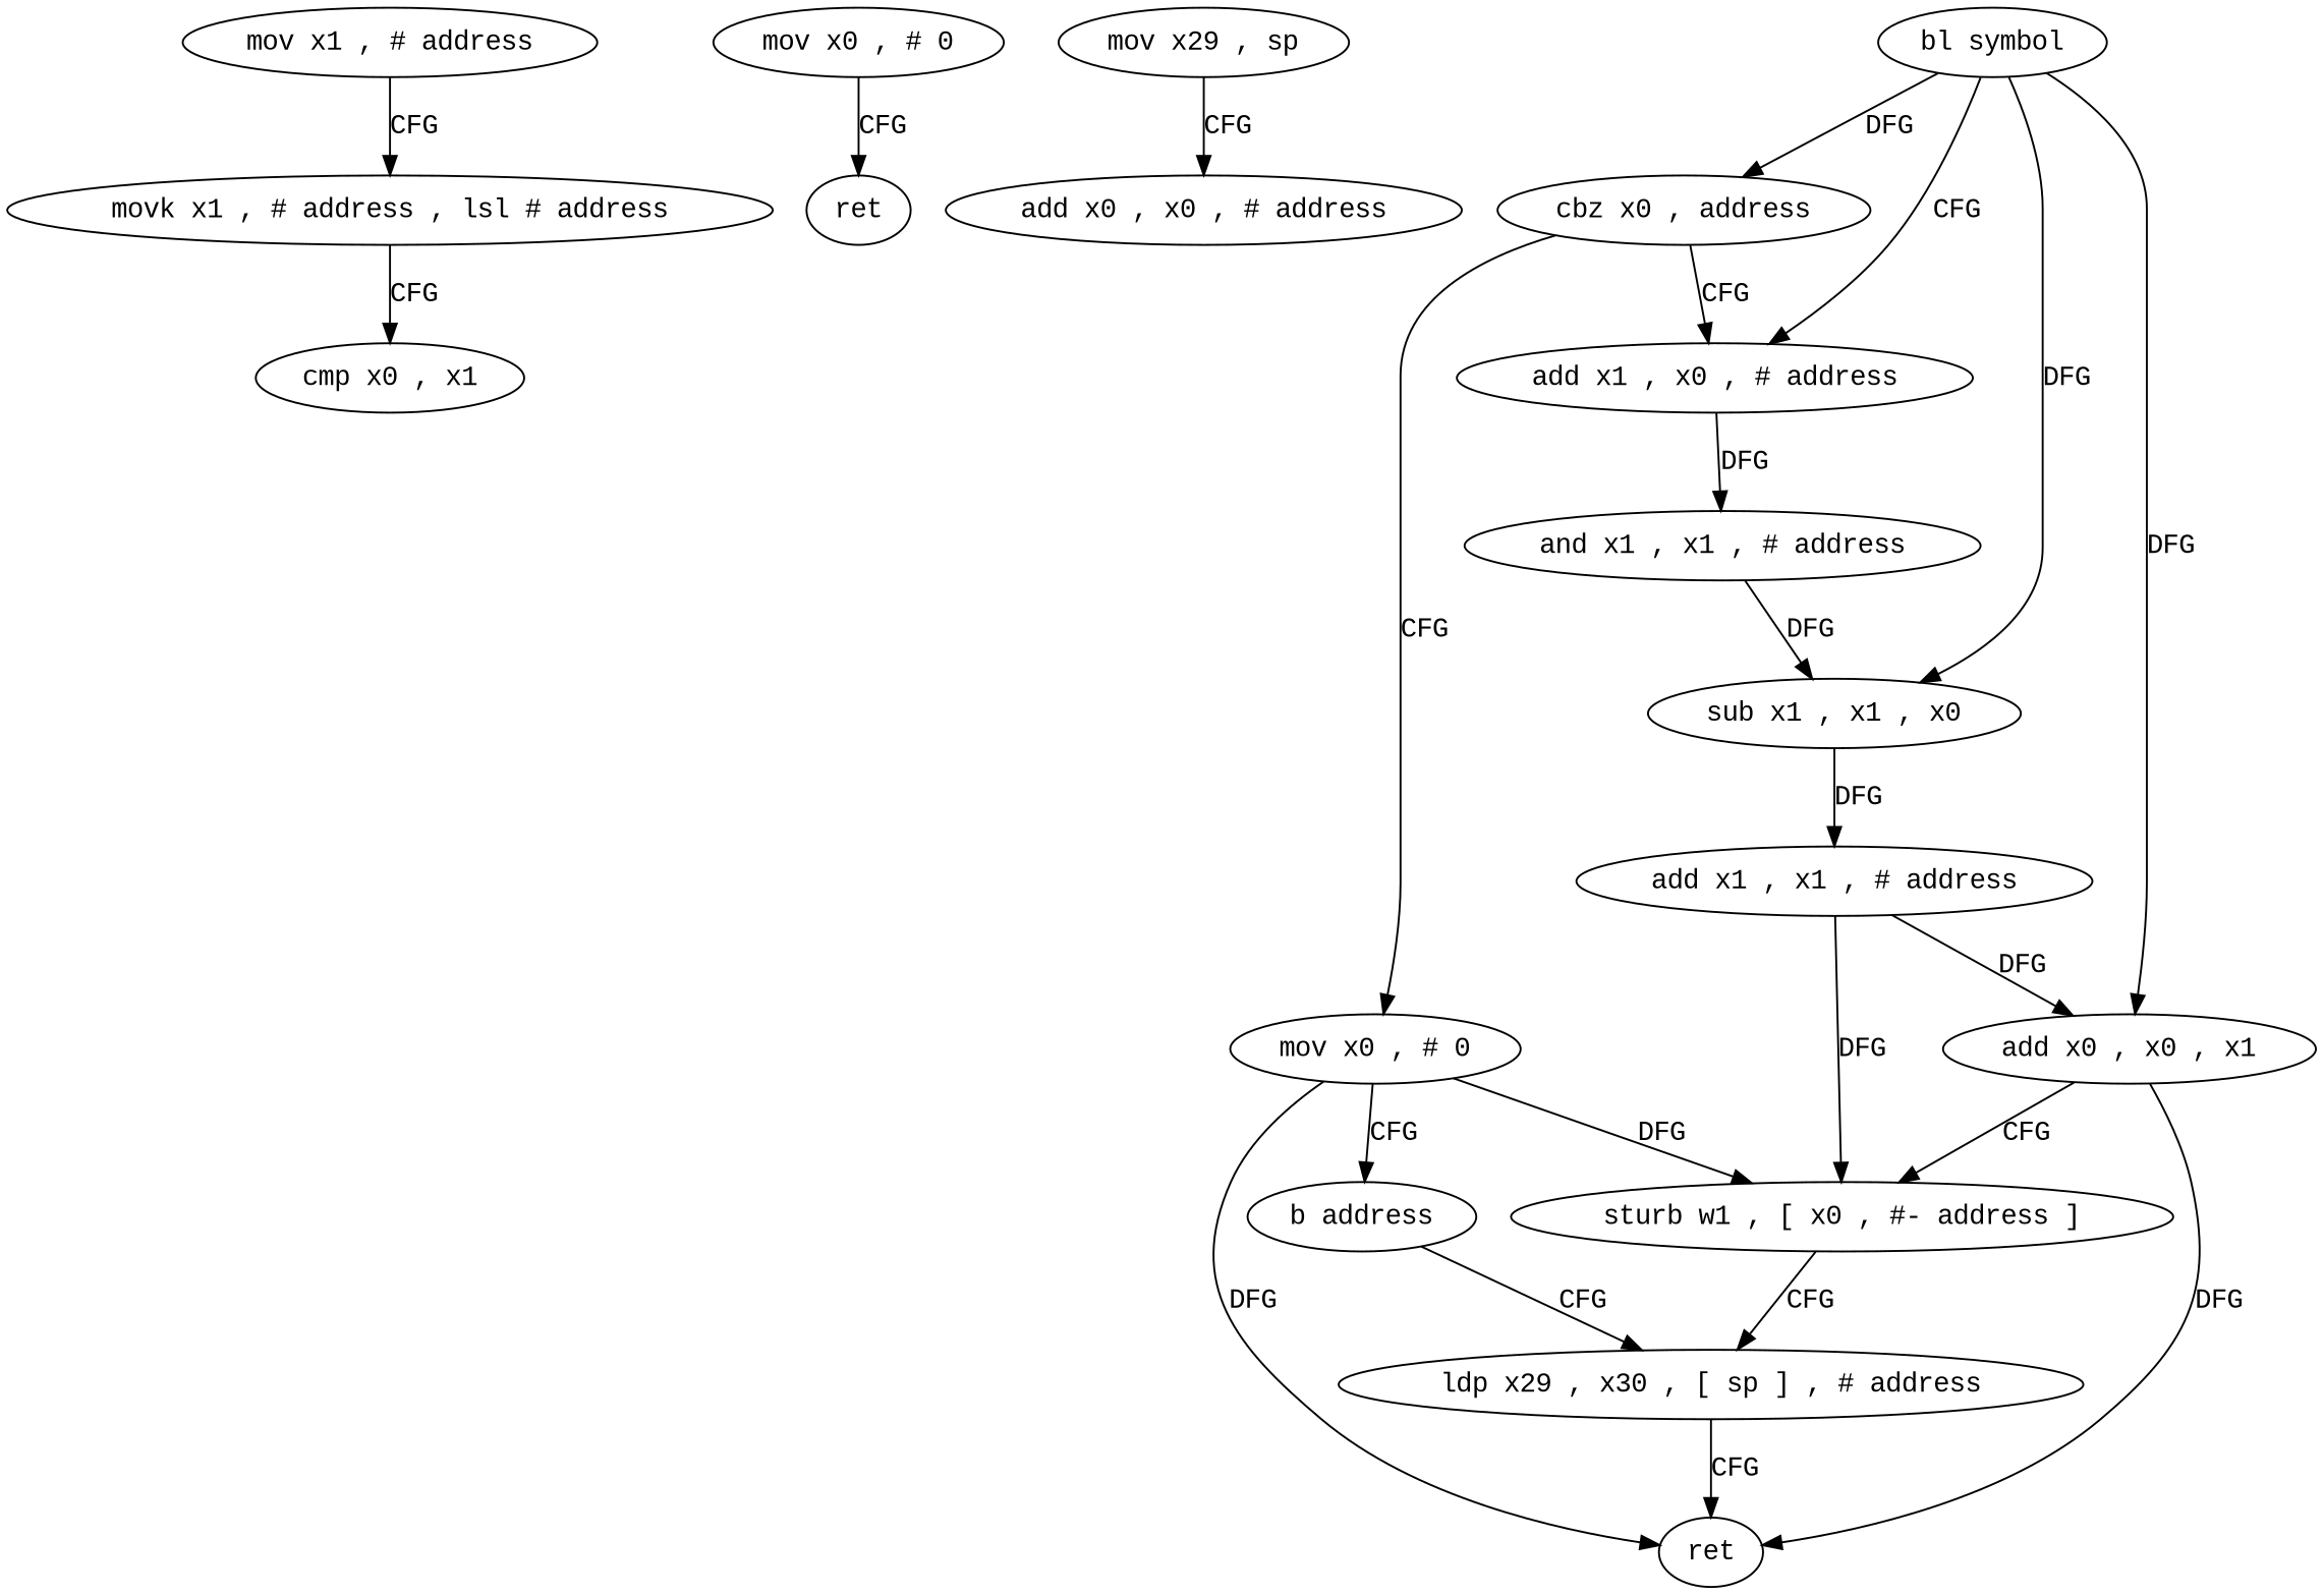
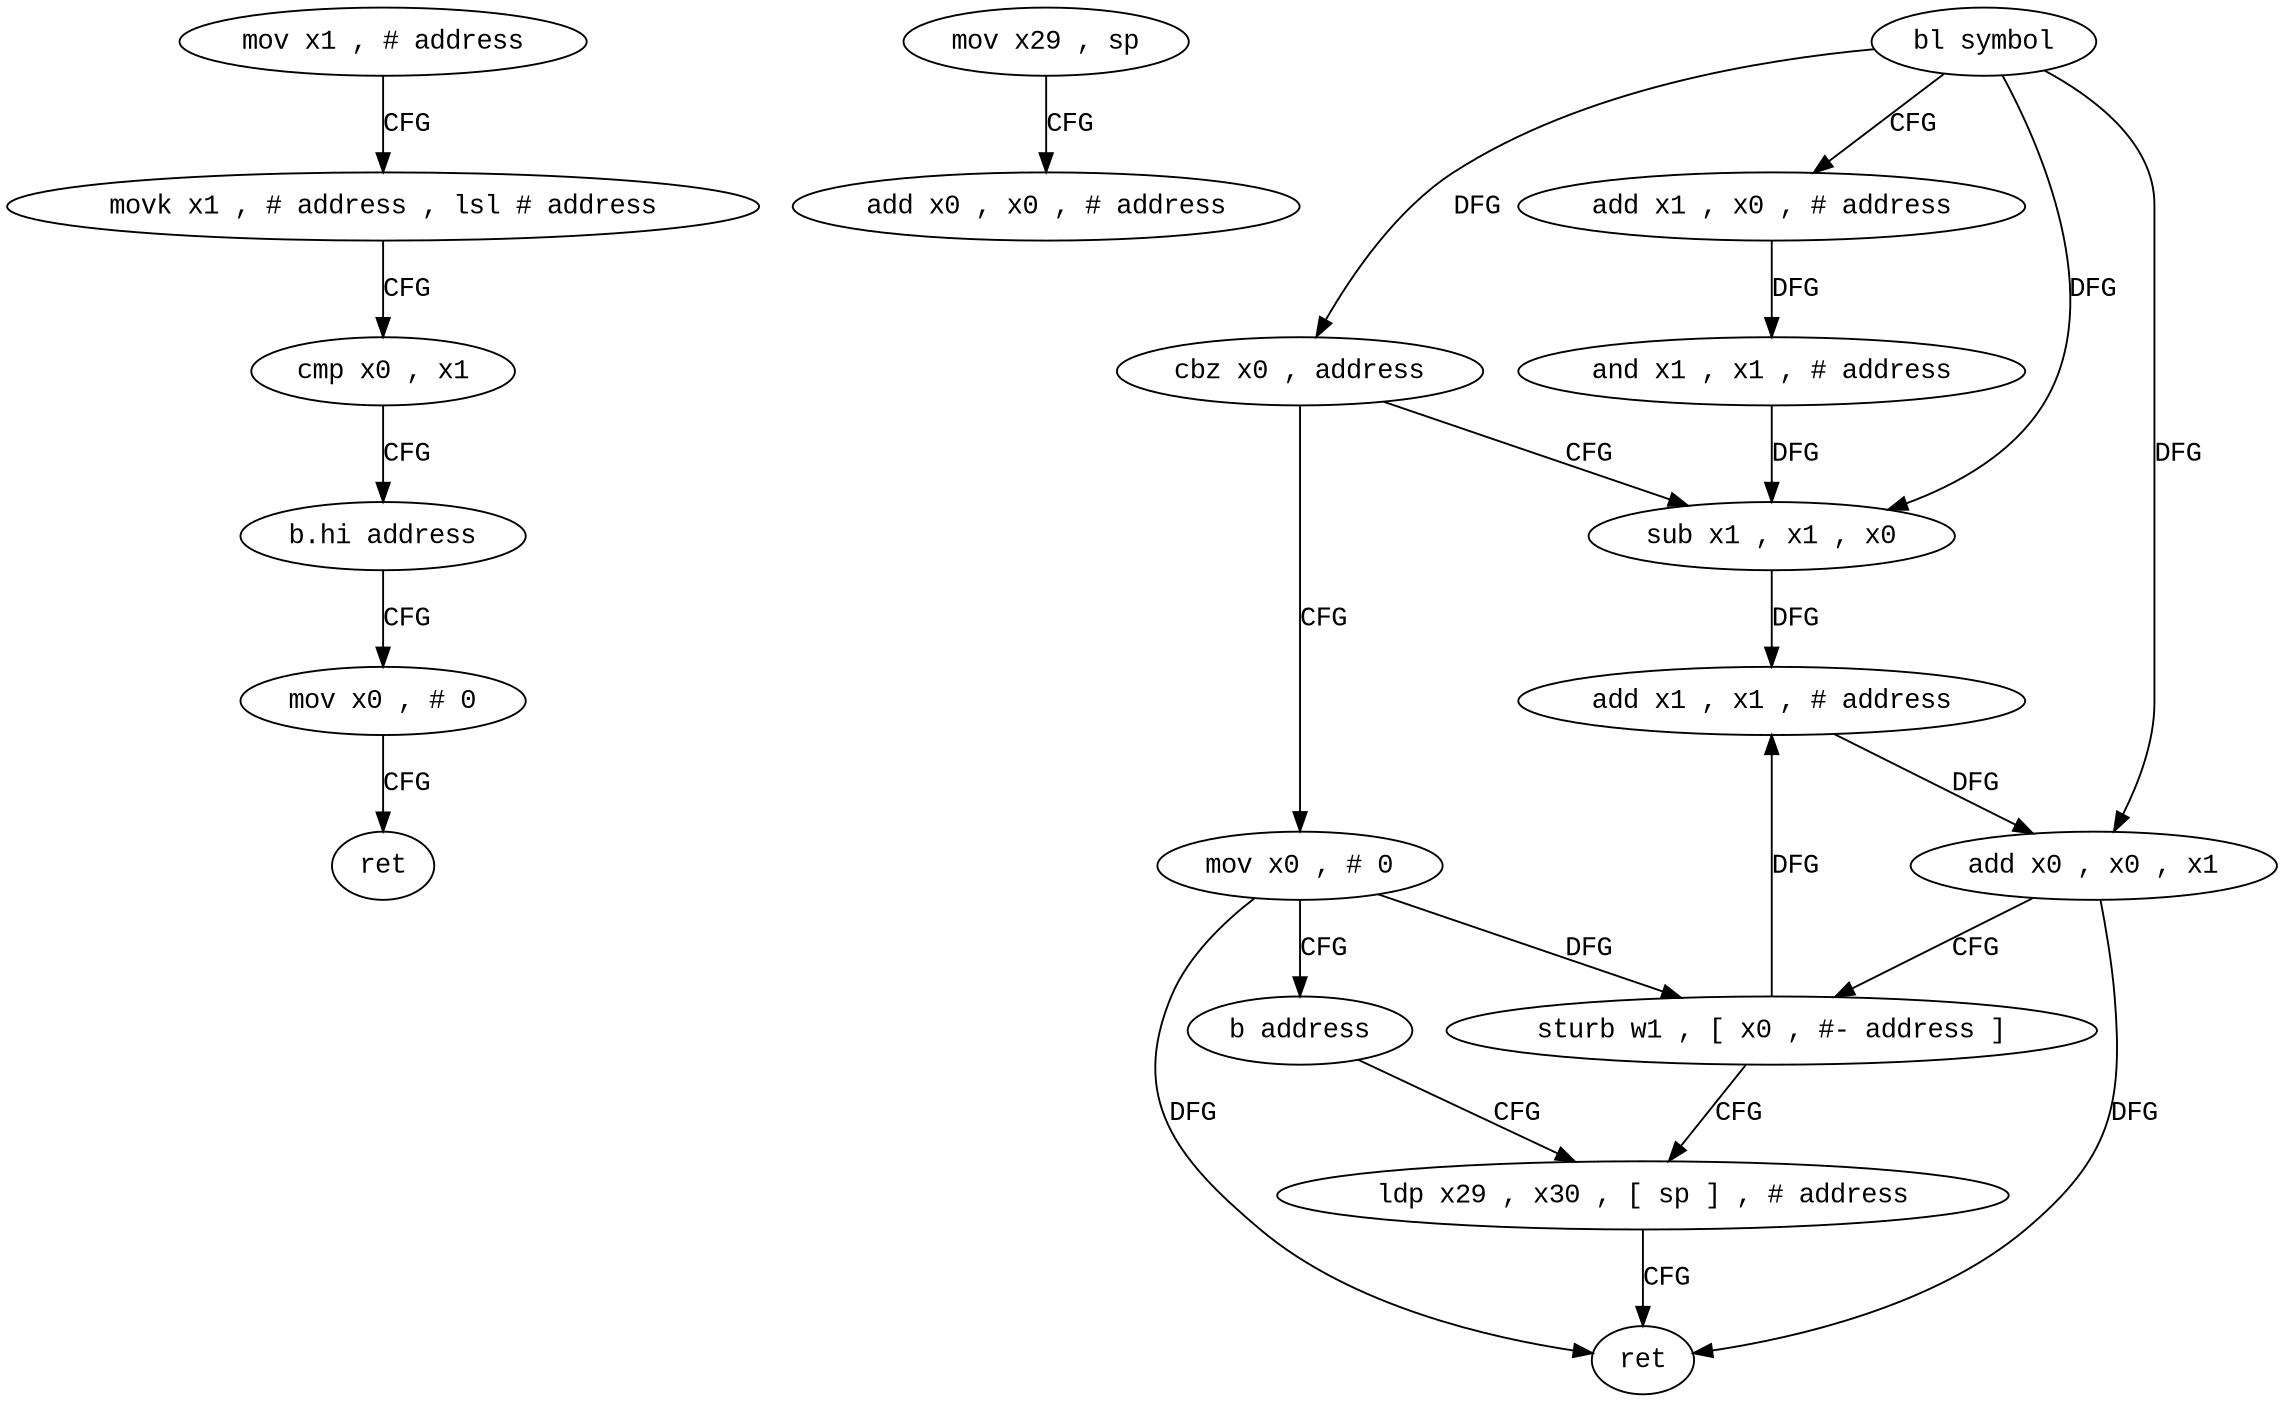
  digraph {
    fontname="Liberation Mono"
    node [fontname="Liberation Mono"]
    edge [fontname="Liberation Mono"]
    n1 [label="mov x1 , # address"]
    n2 [label="movk x1 , # address , lsl # address"]
    n3 [label="cmp x0 , x1"]
+   n4 [label="b.hi address"]
    n5 [label="mov x0 , # 0"]
    n6 [label=ret]
    n7 [label="mov x29 , sp"]
    n8 [label="add x0 , x0 , # address"]
    n9 [label="bl symbol"]
    n10 [label="cbz x0 , address"]
    n11 [label="add x1 , x0 , # address"]
    n12 [label="sub x1 , x1 , x0"]
    n13 [label="add x0 , x0 , x1"]
    n14 [label="mov x0 , # 0"]
    n15 [label="and x1 , x1 , # address"]
    n16 [label="add x1 , x1 , # address"]
    n17 [label="sturb w1 , [ x0 , #- address ]"]
    n18 [label=ret]
    n19 [label="b address"]
    n20 [label="ldp x29 , x30 , [ sp ] , # address"]
    n1 -> n2 [label=CFG]
    n2 -> n3 [label=CFG]
+   n3 -> n4 [label=CFG]
+   n4 -> n5 [label=CFG]
    n5 -> n6 [label=CFG]
    n7 -> n8 [label=CFG]
    n9 -> n10 [label=DFG]
    n9 -> n11 [label=CFG]
    n9 -> n12 [label=DFG]
    n9 -> n13 [label=DFG]
-   n10 -> n11 [label=CFG]
+   n10 -> n12 [label=CFG]
    n10 -> n14 [label=CFG]
    n11 -> n15 [label=DFG]
    n12 -> n16 [label=DFG]
    n13 -> n17 [label=CFG]
    n13 -> n18 [label=DFG]
    n14 -> n17 [label=DFG]
    n14 -> n18 [label=DFG]
    n14 -> n19 [label=CFG]
    n15 -> n12 [label=DFG]
    n16 -> n13 [label=DFG]
-   n16 -> n17 [label=DFG]
+   n17 -> n16 [label=DFG]
    n17 -> n20 [label=CFG]
    n19 -> n20 [label=CFG]
    n20 -> n18 [label=CFG]
  }
